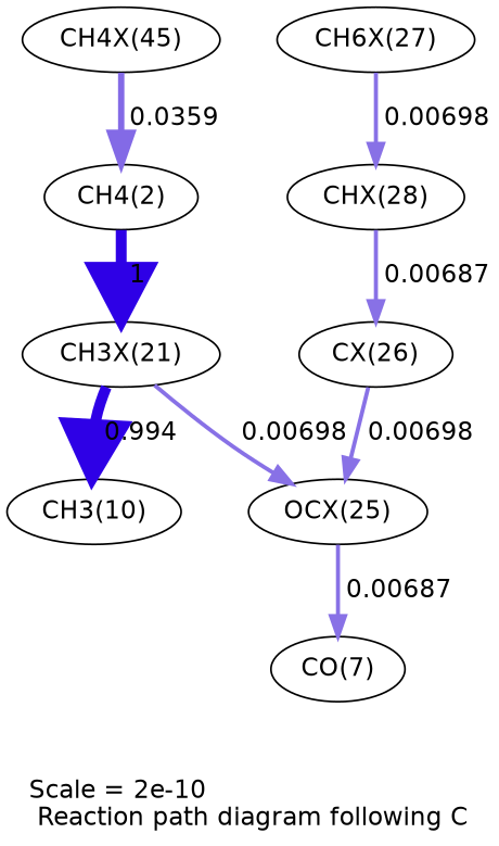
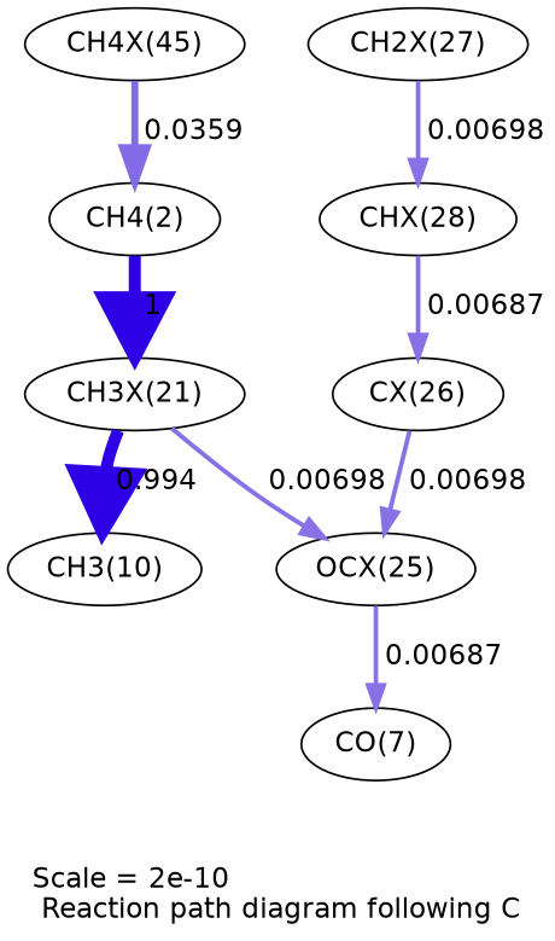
  digraph {
    fontname=Helvetica
    label="Scale = 2e-10\l Reaction path diagram following C"
    node [fontname=Helvetica]
    edge [arrowsize=1.13 color="0.7, 0.507, 0.9" fontname=Helvetica penwidth=2.25]
    n1 [label="CH4X(45)"]
    n2 [label="CH4(2)"]
    n3 [label="CH3X(21)"]
    n4 [label="CH3(10)"]
    n5 [label="OCX(25)"]
-   n6 [label="CH6X(27)"]
+   n6 [label="CH2X(27)"]
    n7 [label="CHX(28)"]
    n8 [label="CX(26)"]
    n9 [label="CO(7)"]
    n1 -> n2 [arrowsize=1.74 color="0.7, 0.536, 0.9" label=" 0.0359" penwidth=3.49]
    n2 -> n3 [arrowsize=3 color="0.7, 1.5, 0.9" label=" 1" penwidth=6]
    n3 -> n4 [arrowsize=3 color="0.7, 1.49, 0.9" label=" 0.994" penwidth=6]
    n3 -> n5 [label=" 0.00698"]
    n5 -> n9 [arrowsize=1.12 label=" 0.00687" penwidth=2.24]
    n6 -> n7 [label=" 0.00698"]
    n7 -> n8 [label=" 0.00687"]
    n8 -> n5 [label=" 0.00698"]
  }
